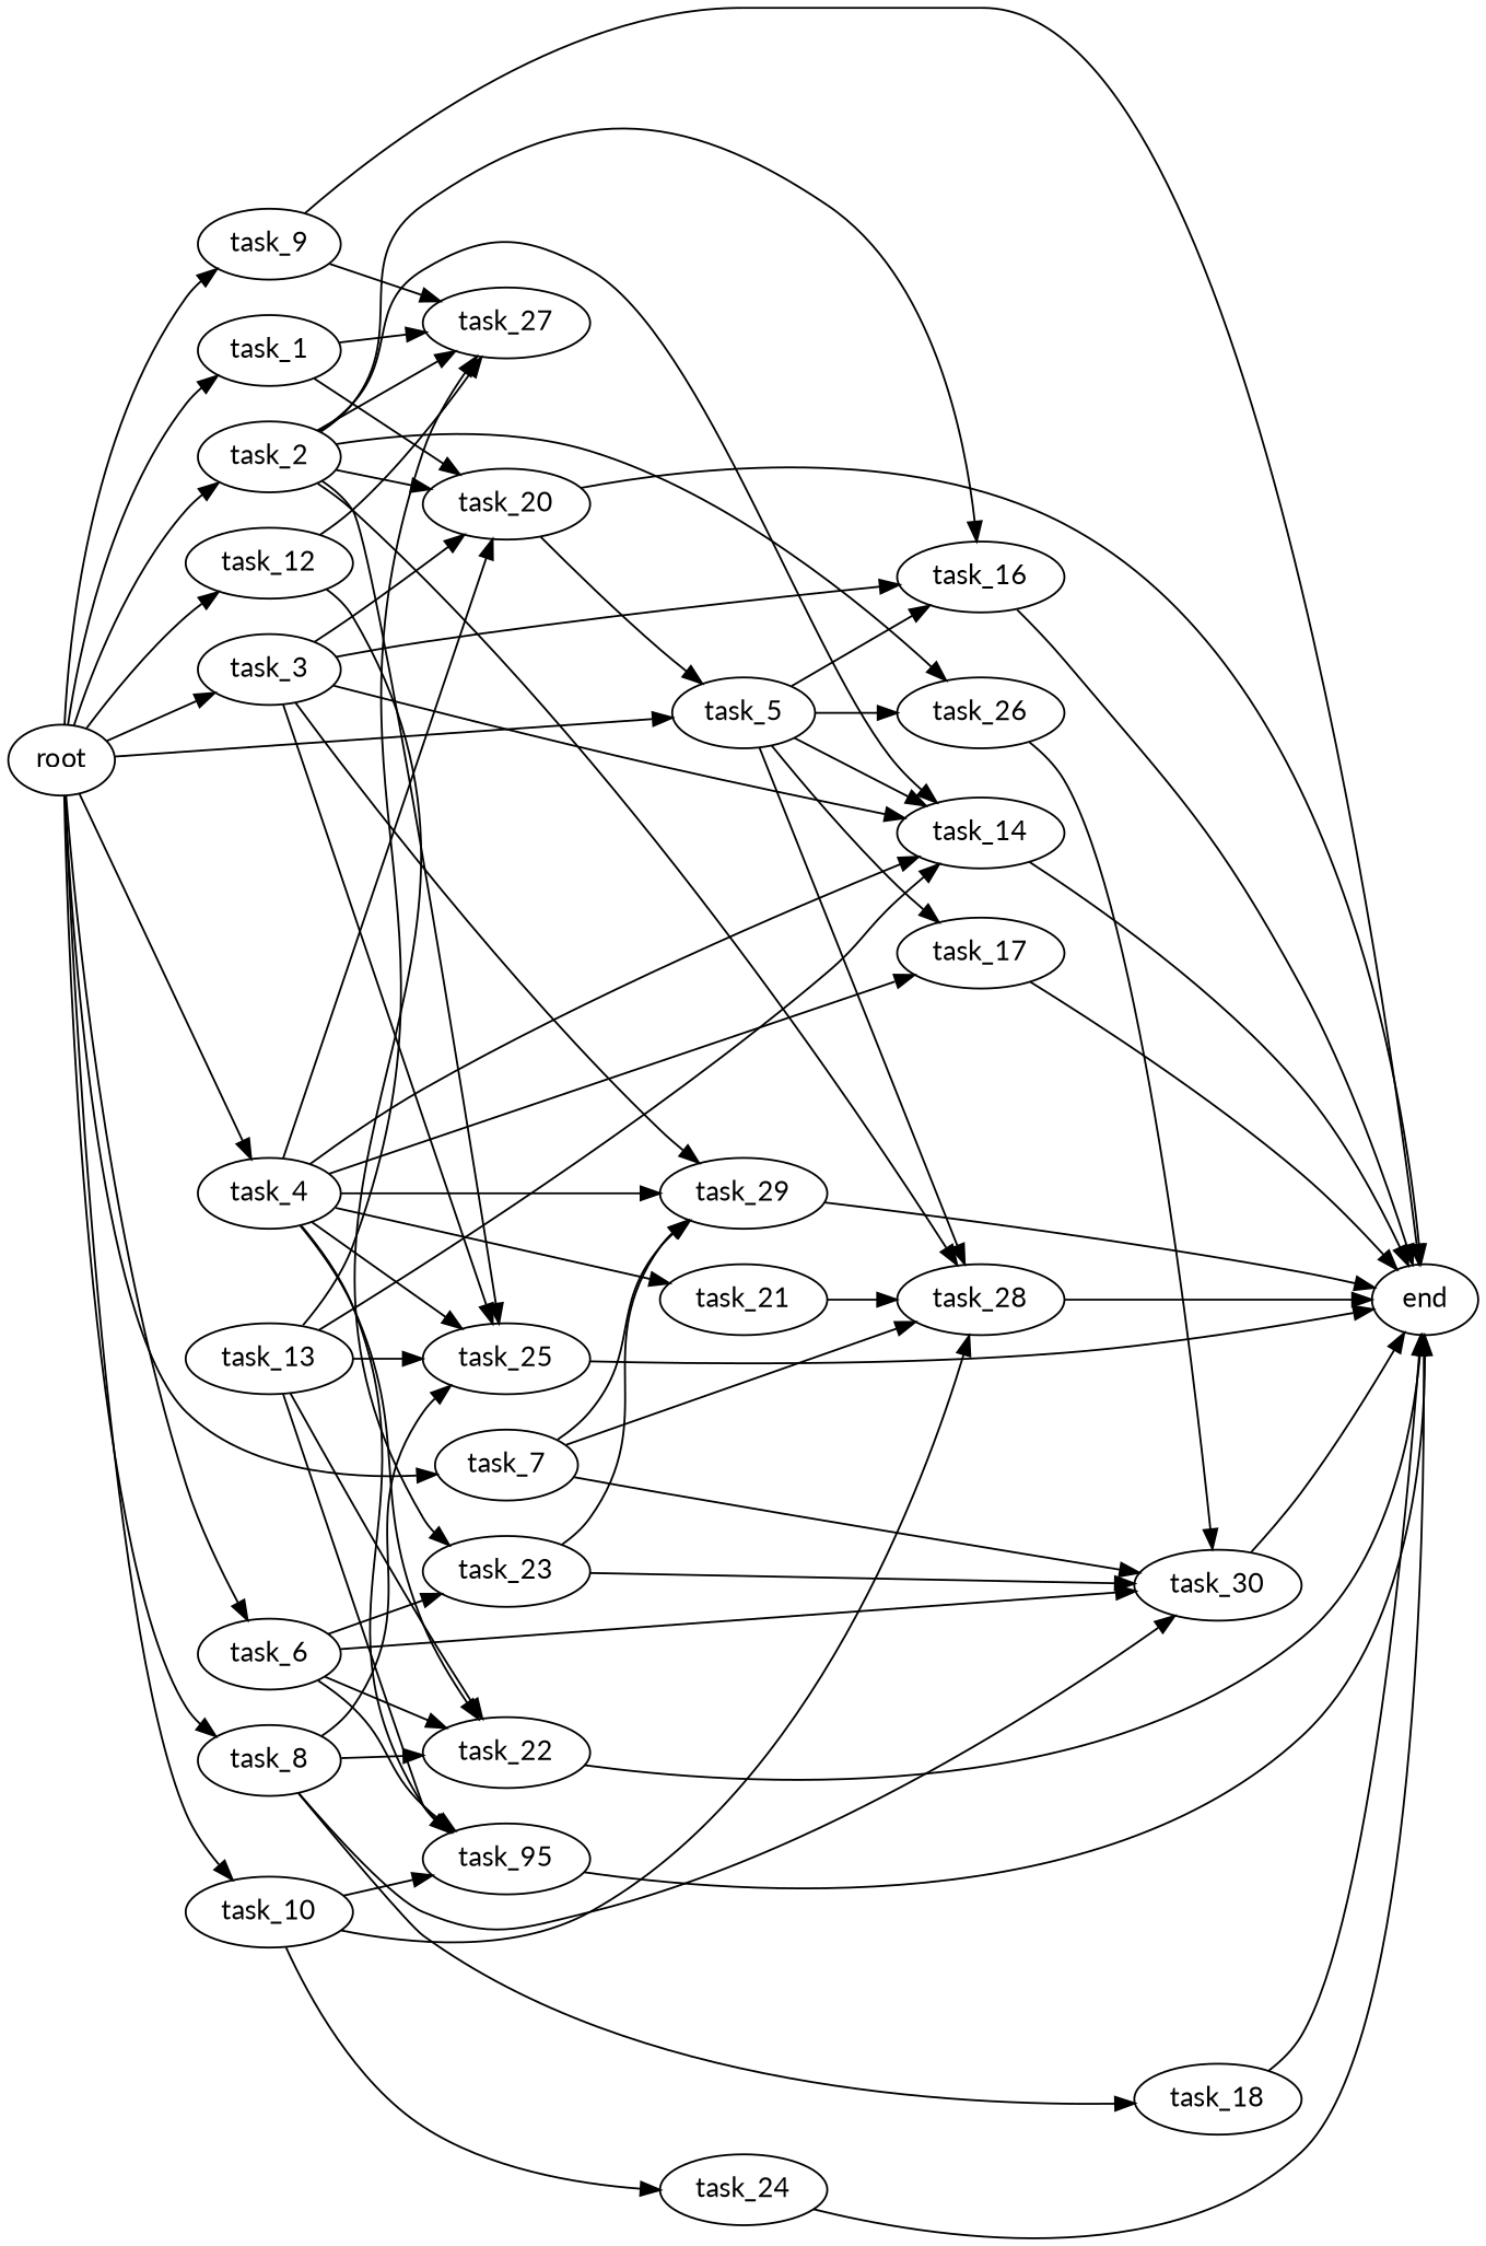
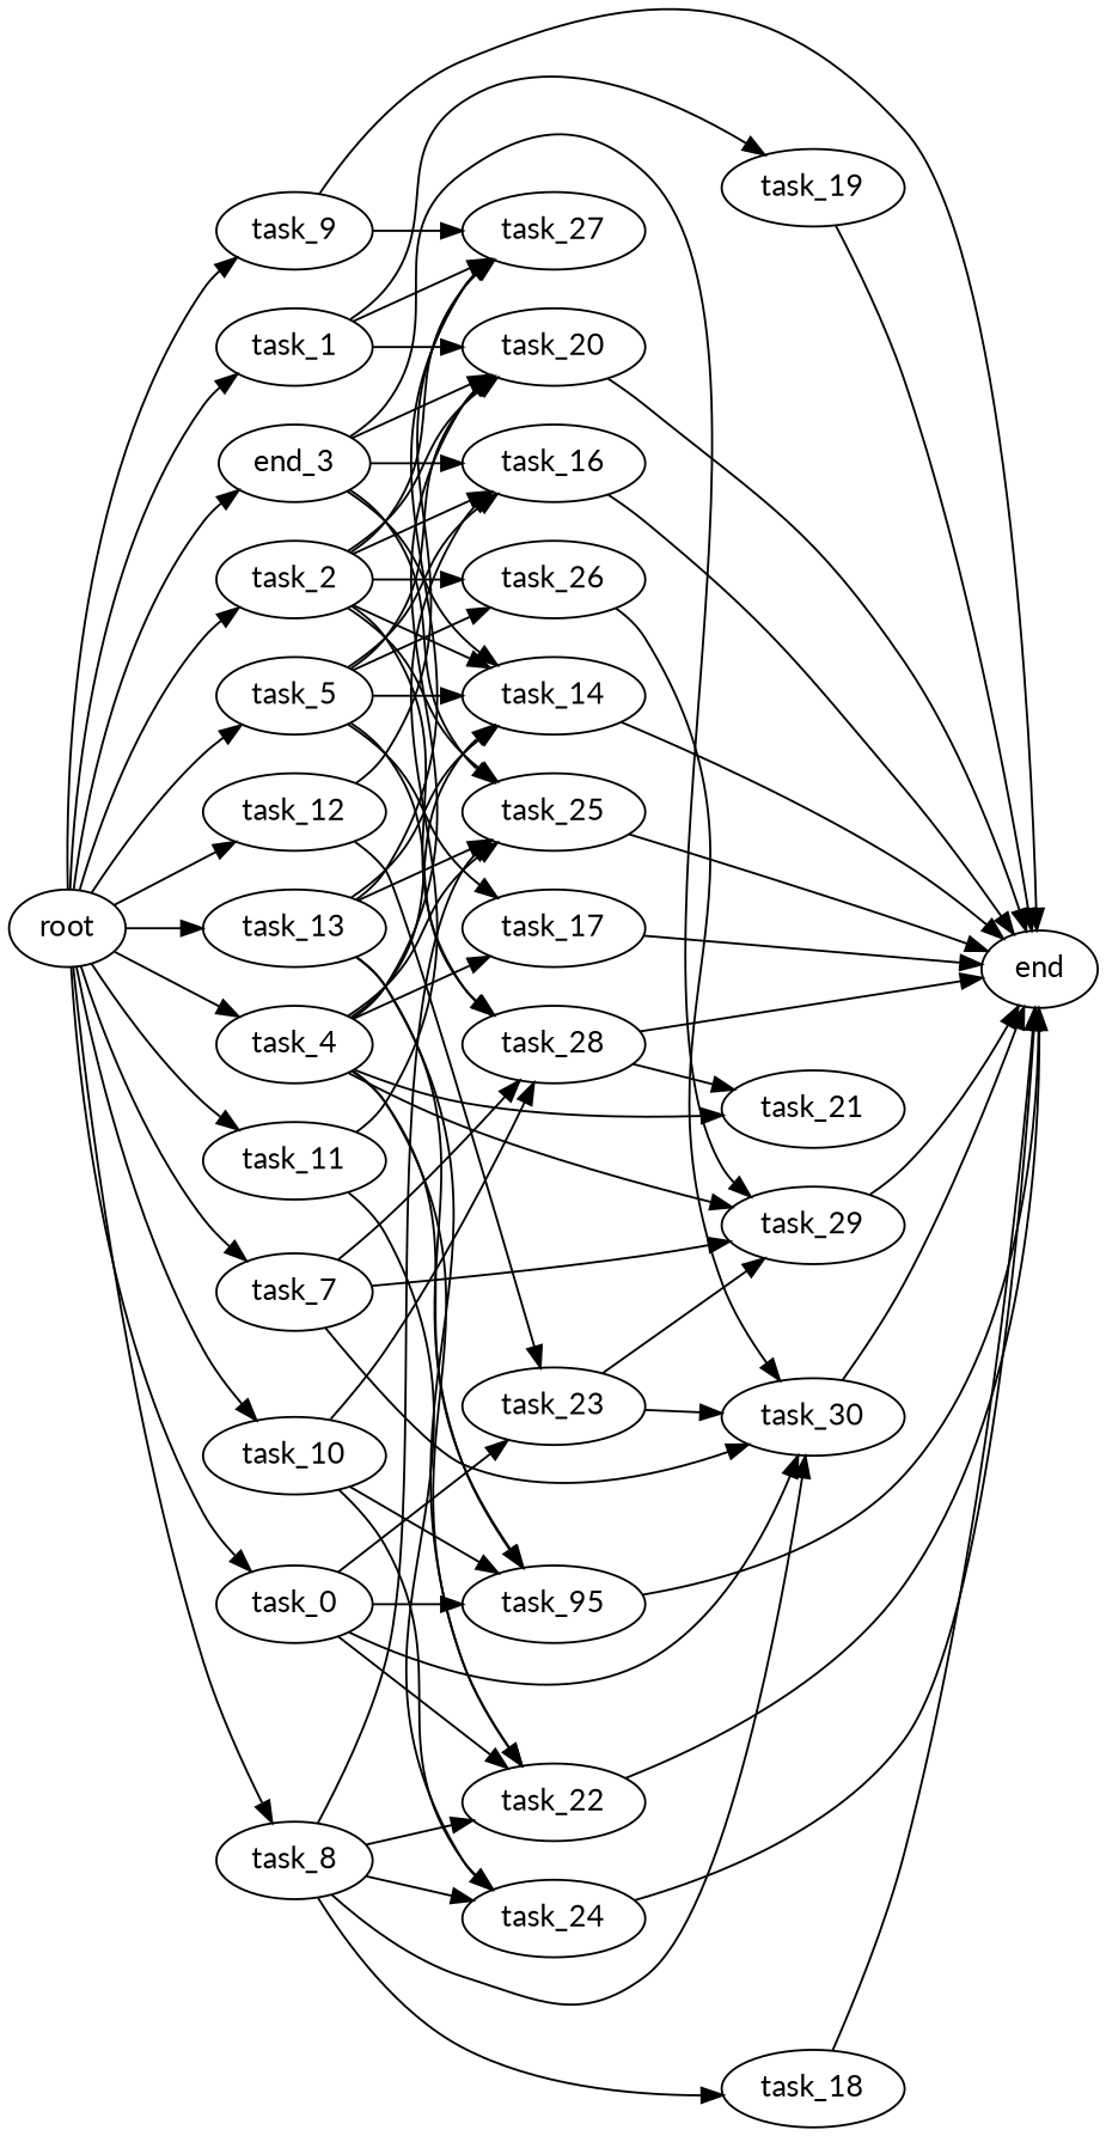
  digraph {
    fontname=Lato
    rankdir=LR
    node [fontname=Lato]
    edge [fontname=Lato]
    root
    task_1
    task_2
-   task_3
+   task_3 [label=end_3]
    task_4
    task_5
-   task_6
+   task_6 [label=task_0]
    task_7
    task_8
    task_9
    task_10
+   task_11
    task_12
    task_13
+   task_19
    task_20
    task_27
    task_14
    task_16
    task_25
    task_26
    task_28
    task_29
    n24 [label=task_95]
    task_17
    task_21
    task_22
    task_23
    task_30
    task_18
    task_24
    end
    root -> task_1
    root -> task_2
    root -> task_3
    root -> task_4
    root -> task_5
    root -> task_6
    root -> task_7
    root -> task_8
    root -> task_9
    root -> task_10
+   root -> task_11
    root -> task_12
+   root -> task_13
+   task_1 -> task_19
    task_1 -> task_20
    task_1 -> task_27
    task_2 -> task_20
    task_2 -> task_27
    task_2 -> task_14
    task_2 -> task_16
    task_2 -> task_25
    task_2 -> task_26
    task_2 -> task_28
    task_3 -> task_20
    task_3 -> task_14
    task_3 -> task_16
    task_3 -> task_25
    task_3 -> task_29
    task_4 -> task_20
    task_4 -> task_14
    task_4 -> task_25
    task_4 -> task_29
    task_4 -> n24
    task_4 -> task_17
    task_4 -> task_21
    task_4 -> task_22
-   task_20 -> task_5
+   task_5 -> task_20
    task_5 -> task_14
    task_5 -> task_16
    task_5 -> task_26
    task_5 -> task_28
    task_5 -> task_17
    task_6 -> n24
    task_6 -> task_22
    task_6 -> task_23
    task_6 -> task_30
    task_7 -> task_28
    task_7 -> task_29
    task_7 -> task_30
    task_8 -> task_25
    task_8 -> task_22
    task_8 -> task_30
    task_8 -> task_18
+   task_8 -> task_24
    task_9 -> task_27
    task_9 -> end
    task_10 -> task_28
    task_10 -> n24
    task_10 -> task_24
+   task_11 -> task_16
+   task_11 -> task_24
    task_12 -> task_27
    task_12 -> task_23
    task_13 -> task_27
    task_13 -> task_14
    task_13 -> task_25
    task_13 -> n24
    task_13 -> task_22
+   task_19 -> end
    task_20 -> end
    task_14 -> end
    task_16 -> end
    task_25 -> end
    task_26 -> task_30
    task_28 -> end
    task_29 -> end
    n24 -> end
    task_17 -> end
-   task_21 -> task_28
+   task_28 -> task_21
    task_22 -> end
    task_23 -> task_29
    task_23 -> task_30
    task_30 -> end
    task_18 -> end
    task_24 -> end
  }
